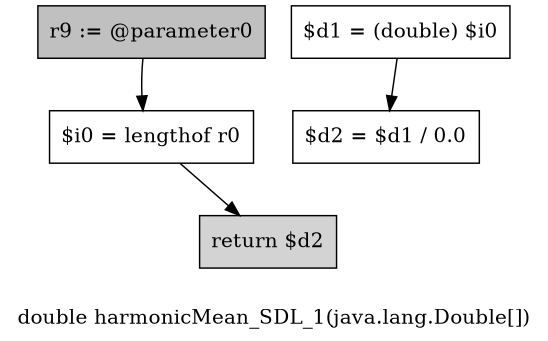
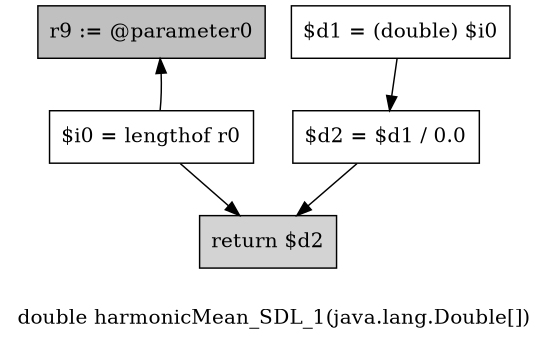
  digraph {
    label="double harmonicMean_SDL_1(java.lang.Double[])"
    node [shape=box]
    n1 [fillcolor=gray label="r9 := @parameter0" style=filled]
    n2 [label="$i0 = lengthof r0"]
    n3 [fillcolor=lightgray label="return $d2" style=filled]
    n4 [label="$d1 = (double) $i0"]
    n5 [label="$d2 = $d1 / 0.0"]
-   n1 -> n2
+   n2 -> n1
    n2 -> n3
    n4 -> n5
+   n5 -> n3
  }
